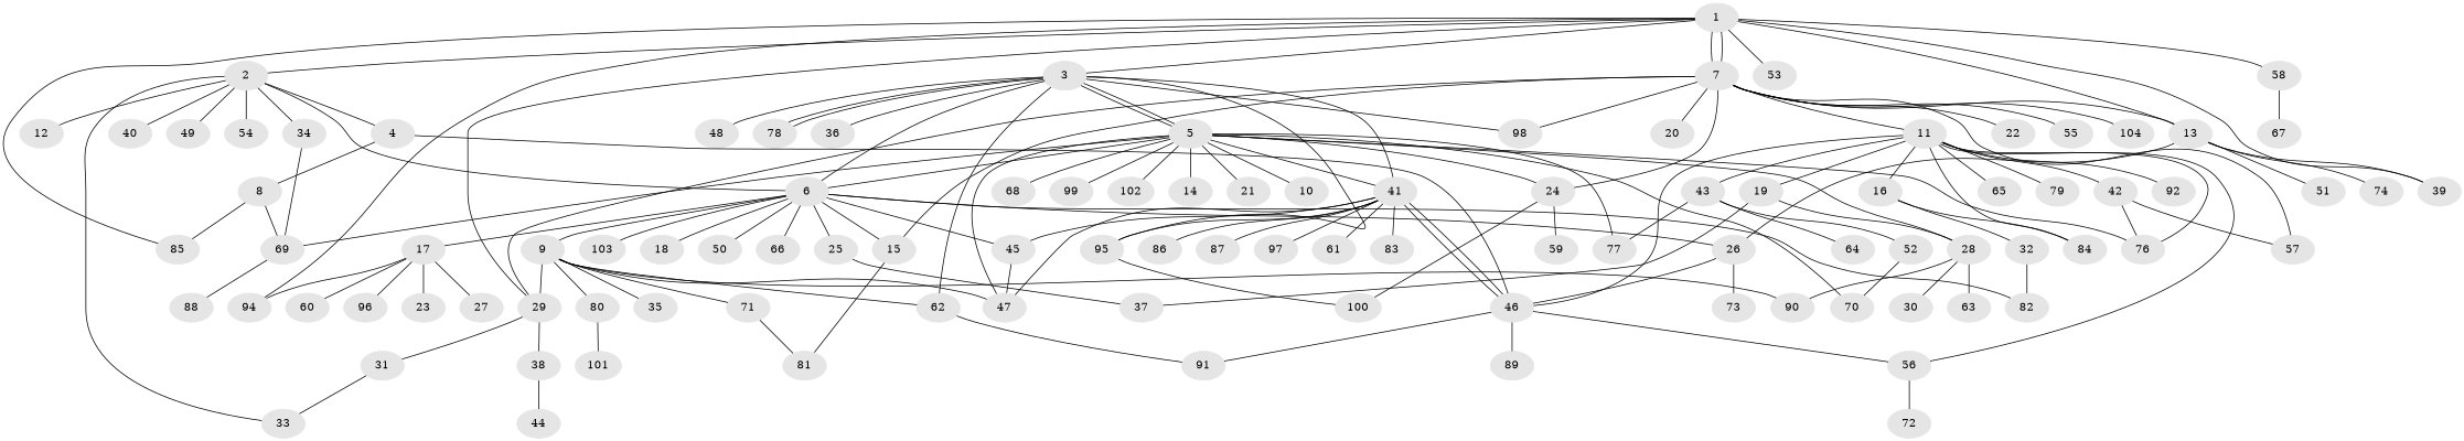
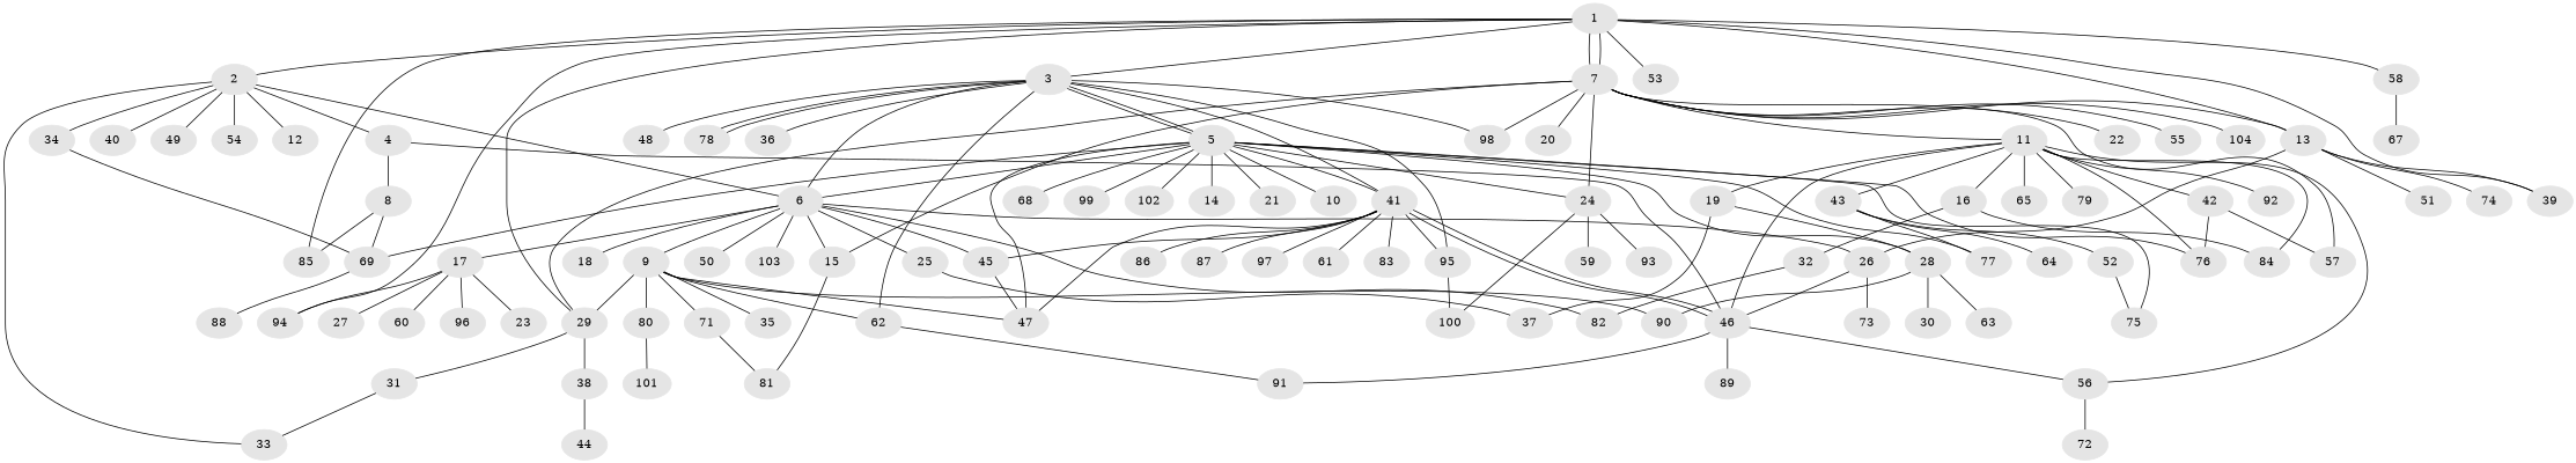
  graph {
    node [color=gray90 style=filled]
    1
    2
    3
    7
    13
    29
    39
    53
    58
    85
    94
    4
    6
    12
    33
    34
    40
    49
    54
    5
    36
    41
    48
    62
    78
    95
    98
    24
    15
    11
    20
    22
    55
    57
    104
    26
    51
    74
    31
    38
    67
    8
    46
    9
    17
    18
    25
    45
    50
-   66
    82
    103
    69
    10
    14
    21
    28
    47
    68
-   75 [label=70]
+   75
    76
    77
    99
    102
    61
    83
    86
    87
    97
    91
    100
    56
    89
    59
+   93
    90
    30
    63
    88
    35
    71
    80
    81
    23
    27
    60
    96
    37
    73
    16
    19
    42
    43
    65
    79
    84
    92
    101
    32
    52
    64
    72
    44
    1 -- 2
    1 -- 3
    1 -- 7
    1 -- 7
    1 -- 13
    1 -- 29
    1 -- 39
    1 -- 53
    1 -- 58
    1 -- 85
    1 -- 94
    2 -- 4
    2 -- 6
    2 -- 12
    2 -- 33
    2 -- 34
    2 -- 40
    2 -- 49
    2 -- 54
    3 -- 6
    3 -- 5
    3 -- 5
    3 -- 36
    3 -- 41
    3 -- 48
    3 -- 62
    3 -- 78
    3 -- 78
    3 -- 95
    3 -- 98
    7 -- 13
    7 -- 29
    7 -- 98
    7 -- 24
    7 -- 15
    7 -- 11
    7 -- 20
    7 -- 22
    7 -- 55
    7 -- 57
    7 -- 104
    13 -- 39
    13 -- 26
    13 -- 51
    13 -- 74
    29 -- 31
    29 -- 38
    58 -- 67
    4 -- 8
    4 -- 46
    6 -- 15
    6 -- 26
    6 -- 9
    6 -- 17
    6 -- 18
    6 -- 25
    6 -- 45
    6 -- 50
-   6 -- 66
    6 -- 82
    6 -- 103
    34 -- 69
    5 -- 6
    5 -- 41
    5 -- 24
    5 -- 69
    5 -- 10
    5 -- 14
    5 -- 21
    5 -- 28
    5 -- 47
    5 -- 68
    5 -- 75
    5 -- 76
    5 -- 77
    5 -- 99
    5 -- 102
    41 -- 95
    41 -- 46
    41 -- 46
    41 -- 45
    41 -- 47
    41 -- 61
    41 -- 83
    41 -- 86
    41 -- 87
    41 -- 97
    62 -- 91
    95 -- 100
    24 -- 100
    24 -- 59
+   24 -- 93
    15 -- 81
    11 -- 46
    11 -- 76
    11 -- 56
    11 -- 16
    11 -- 19
    11 -- 42
    11 -- 43
    11 -- 65
    11 -- 79
    11 -- 84
    11 -- 92
    26 -- 46
    26 -- 73
    31 -- 33
    38 -- 44
    8 -- 85
    8 -- 69
    46 -- 91
    46 -- 56
    46 -- 89
    9 -- 29
    9 -- 62
    9 -- 47
    9 -- 90
    9 -- 35
    9 -- 71
    9 -- 80
    17 -- 94
    17 -- 23
    17 -- 27
    17 -- 60
    17 -- 96
    25 -- 37
    45 -- 47
    69 -- 88
    28 -- 90
    28 -- 30
    28 -- 63
    56 -- 72
    71 -- 81
    80 -- 101
    16 -- 84
    16 -- 32
    19 -- 28
    19 -- 37
    42 -- 57
    42 -- 76
    43 -- 77
    43 -- 52
    43 -- 64
    32 -- 82
    52 -- 75
  }
